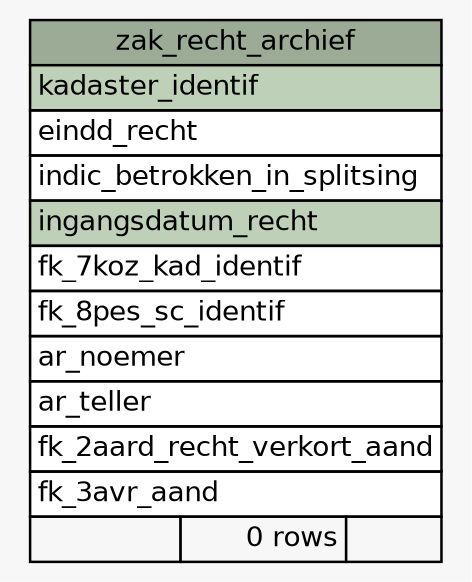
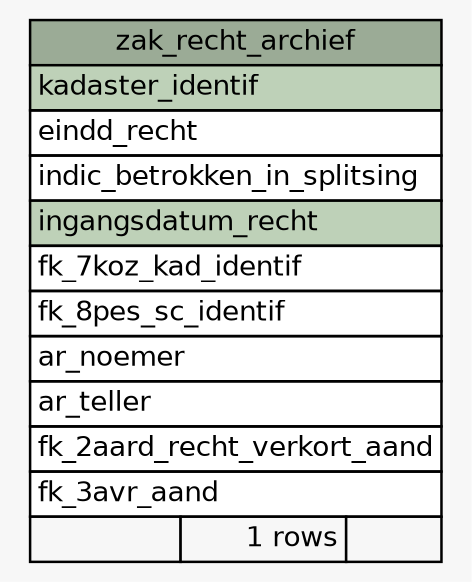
  digraph {
    bgcolor="#f7f7f7"
    fontname=Helvetica
    fontsize=11
    nodesep=0.18
    rankdir=RL
    ranksep=0.46
-   n1 [fontname=Helvetica fontsize=11 label=<     <TABLE BORDER="0" CELLBORDER="1" CELLSPACING="0" BGCOLOR="#ffffff">       <TR><TD COLSPAN="3" BGCOLOR="#9bab96" ALIGN="CENTER">zak_recht_archief</TD></TR>       <TR><TD PORT="kadaster_identif" COLSPAN="3" BGCOLOR="#bed1b8" ALIGN="LEFT">kadaster_identif</TD></TR>       <TR><TD PORT="eindd_recht" COLSPAN="3" ALIGN="LEFT">eindd_recht</TD></TR>       <TR><TD PORT="indic_betrokken_in_splitsing" COLSPAN="3" ALIGN="LEFT">indic_betrokken_in_splitsing</TD></TR>       <TR><TD PORT="ingangsdatum_recht" COLSPAN="3" BGCOLOR="#bed1b8" ALIGN="LEFT">ingangsdatum_recht</TD></TR>       <TR><TD PORT="fk_7koz_kad_identif" COLSPAN="3" ALIGN="LEFT">fk_7koz_kad_identif</TD></TR>       <TR><TD PORT="fk_8pes_sc_identif" COLSPAN="3" ALIGN="LEFT">fk_8pes_sc_identif</TD></TR>       <TR><TD PORT="ar_noemer" COLSPAN="3" ALIGN="LEFT">ar_noemer</TD></TR>       <TR><TD PORT="ar_teller" COLSPAN="3" ALIGN="LEFT">ar_teller</TD></TR>       <TR><TD PORT="fk_2aard_recht_verkort_aand" COLSPAN="3" ALIGN="LEFT">fk_2aard_recht_verkort_aand</TD></TR>       <TR><TD PORT="fk_3avr_aand" COLSPAN="3" ALIGN="LEFT">fk_3avr_aand</TD></TR>       <TR><TD ALIGN="LEFT" BGCOLOR="#f7f7f7">  </TD><TD ALIGN="RIGHT" BGCOLOR="#f7f7f7">0 rows</TD><TD ALIGN="RIGHT" BGCOLOR="#f7f7f7">  </TD></TR>     </TABLE>> shape=plaintext]
+   n1 [fontname=Helvetica fontsize=11 label=<     <TABLE BORDER="0" CELLBORDER="1" CELLSPACING="0" BGCOLOR="#ffffff">       <TR><TD COLSPAN="3" BGCOLOR="#9bab96" ALIGN="CENTER">zak_recht_archief</TD></TR>       <TR><TD PORT="kadaster_identif" COLSPAN="3" BGCOLOR="#bed1b8" ALIGN="LEFT">kadaster_identif</TD></TR>       <TR><TD PORT="eindd_recht" COLSPAN="3" ALIGN="LEFT">eindd_recht</TD></TR>       <TR><TD PORT="indic_betrokken_in_splitsing" COLSPAN="3" ALIGN="LEFT">indic_betrokken_in_splitsing</TD></TR>       <TR><TD PORT="ingangsdatum_recht" COLSPAN="3" BGCOLOR="#bed1b8" ALIGN="LEFT">ingangsdatum_recht</TD></TR>       <TR><TD PORT="fk_7koz_kad_identif" COLSPAN="3" ALIGN="LEFT">fk_7koz_kad_identif</TD></TR>       <TR><TD PORT="fk_8pes_sc_identif" COLSPAN="3" ALIGN="LEFT">fk_8pes_sc_identif</TD></TR>       <TR><TD PORT="ar_noemer" COLSPAN="3" ALIGN="LEFT">ar_noemer</TD></TR>       <TR><TD PORT="ar_teller" COLSPAN="3" ALIGN="LEFT">ar_teller</TD></TR>       <TR><TD PORT="fk_2aard_recht_verkort_aand" COLSPAN="3" ALIGN="LEFT">fk_2aard_recht_verkort_aand</TD></TR>       <TR><TD PORT="fk_3avr_aand" COLSPAN="3" ALIGN="LEFT">fk_3avr_aand</TD></TR>       <TR><TD ALIGN="LEFT" BGCOLOR="#f7f7f7">  </TD><TD ALIGN="RIGHT" BGCOLOR="#f7f7f7">1 rows</TD><TD ALIGN="RIGHT" BGCOLOR="#f7f7f7">  </TD></TR>     </TABLE>> shape=plaintext]
  }
